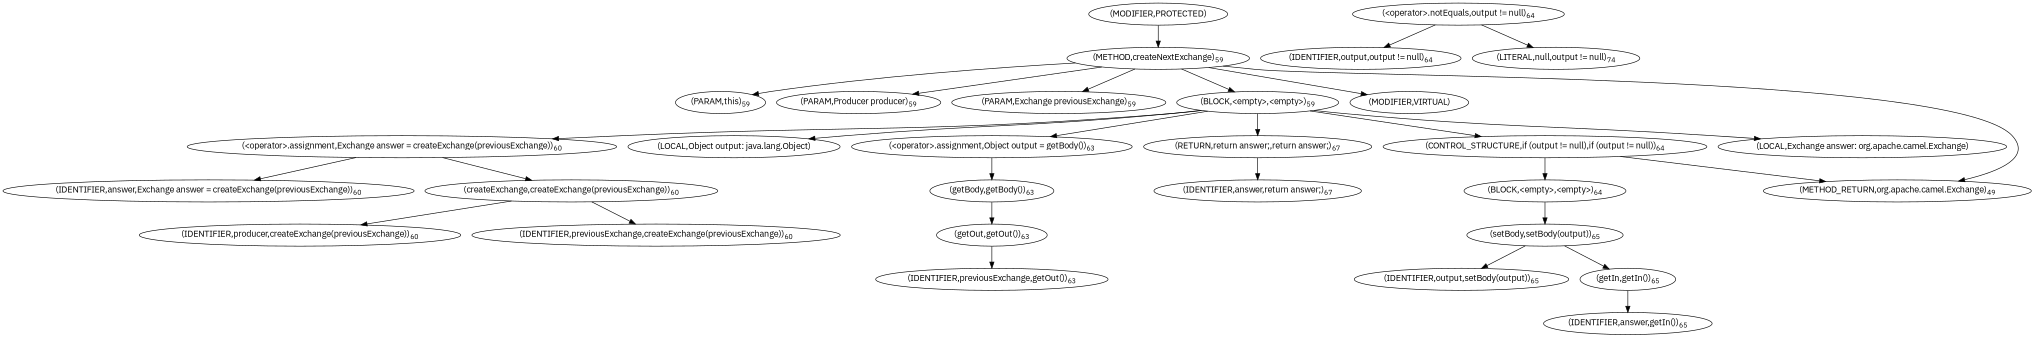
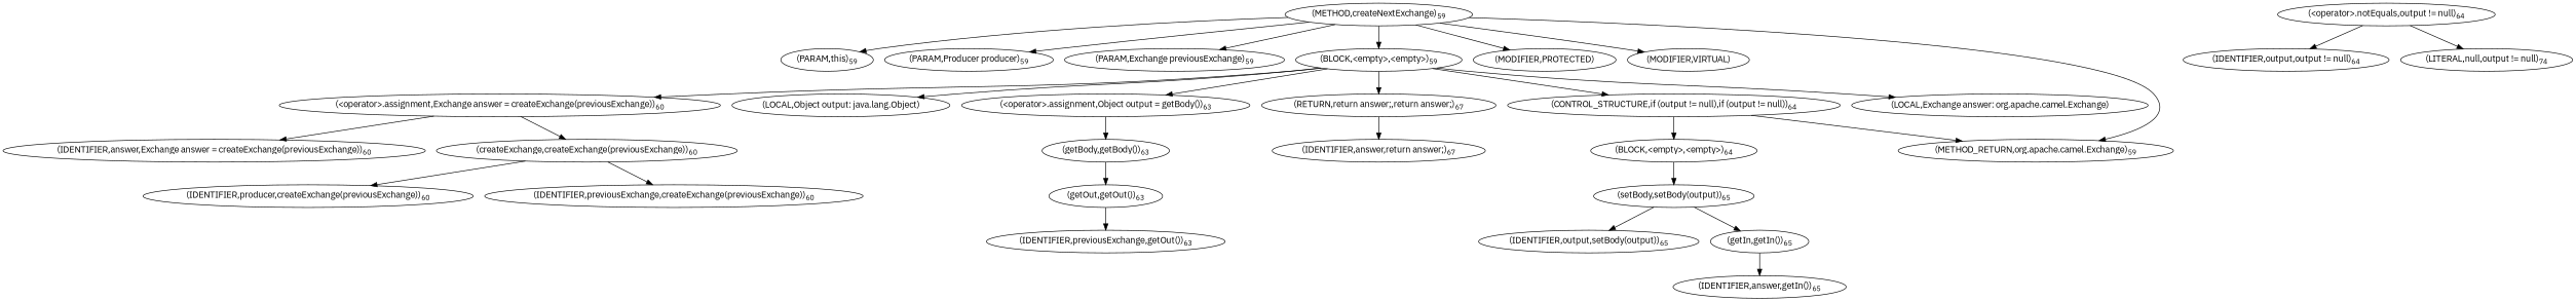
  digraph {
    fontname="IBM Plex Sans"
    node [fontname="IBM Plex Sans"]
    edge [fontname="IBM Plex Sans"]
    n1 [label=<(METHOD,createNextExchange)<SUB>59</SUB>>]
    n2 [label=<(PARAM,this)<SUB>59</SUB>>]
    n3 [label=<(PARAM,Producer producer)<SUB>59</SUB>>]
    n4 [label=<(PARAM,Exchange previousExchange)<SUB>59</SUB>>]
    n5 [label=<(BLOCK,&lt;empty&gt;,&lt;empty&gt;)<SUB>59</SUB>>]
    n6 [label=<(MODIFIER,PROTECTED)>]
    n7 [label=<(MODIFIER,VIRTUAL)>]
-   n8 [label=<(METHOD_RETURN,org.apache.camel.Exchange)<SUB>49</SUB>>]
+   n8 [label=<(METHOD_RETURN,org.apache.camel.Exchange)<SUB>59</SUB>>]
    n9 [label=<(LOCAL,Exchange answer: org.apache.camel.Exchange)>]
    n10 [label=<(&lt;operator&gt;.assignment,Exchange answer = createExchange(previousExchange))<SUB>60</SUB>>]
    n11 [label=<(LOCAL,Object output: java.lang.Object)>]
    n12 [label=<(&lt;operator&gt;.assignment,Object output = getBody())<SUB>63</SUB>>]
    n13 [label=<(CONTROL_STRUCTURE,if (output != null),if (output != null))<SUB>64</SUB>>]
    n14 [label=<(RETURN,return answer;,return answer;)<SUB>67</SUB>>]
    n15 [label=<(IDENTIFIER,answer,Exchange answer = createExchange(previousExchange))<SUB>60</SUB>>]
    n16 [label=<(createExchange,createExchange(previousExchange))<SUB>60</SUB>>]
    n17 [label=<(getBody,getBody())<SUB>63</SUB>>]
    n18 [label=<(BLOCK,&lt;empty&gt;,&lt;empty&gt;)<SUB>64</SUB>>]
    n19 [label=<(IDENTIFIER,answer,return answer;)<SUB>67</SUB>>]
    n20 [label=<(IDENTIFIER,producer,createExchange(previousExchange))<SUB>60</SUB>>]
    n21 [label=<(IDENTIFIER,previousExchange,createExchange(previousExchange))<SUB>60</SUB>>]
    n22 [label=<(getOut,getOut())<SUB>63</SUB>>]
    n23 [label=<(IDENTIFIER,previousExchange,getOut())<SUB>63</SUB>>]
    n24 [label=<(&lt;operator&gt;.notEquals,output != null)<SUB>64</SUB>>]
    n25 [label=<(IDENTIFIER,output,output != null)<SUB>64</SUB>>]
    n26 [label=<(LITERAL,null,output != null)<SUB>74</SUB>>]
    n27 [label=<(setBody,setBody(output))<SUB>65</SUB>>]
    n28 [label=<(getIn,getIn())<SUB>65</SUB>>]
    n29 [label=<(IDENTIFIER,output,setBody(output))<SUB>65</SUB>>]
    n30 [label=<(IDENTIFIER,answer,getIn())<SUB>65</SUB>>]
    n1 -> n2
    n1 -> n3
    n1 -> n4
    n1 -> n5
-   n6 -> n1
+   n1 -> n6
    n1 -> n7
    n1 -> n8
    n5 -> n9
    n5 -> n10
    n5 -> n11
    n5 -> n12
    n5 -> n13
    n5 -> n14
    n10 -> n15
    n10 -> n16
    n12 -> n17
    n13 -> n8
    n13 -> n18
    n14 -> n19
    n16 -> n20
    n16 -> n21
    n17 -> n22
    n18 -> n27
    n22 -> n23
    n24 -> n25
    n24 -> n26
    n27 -> n28
    n27 -> n29
    n28 -> n30
  }
